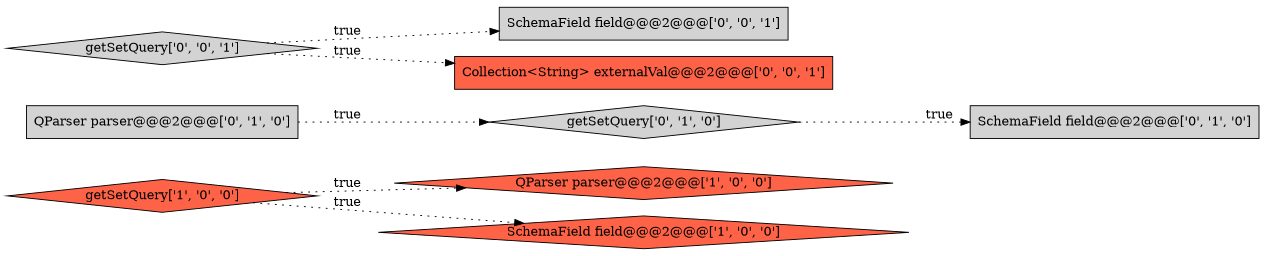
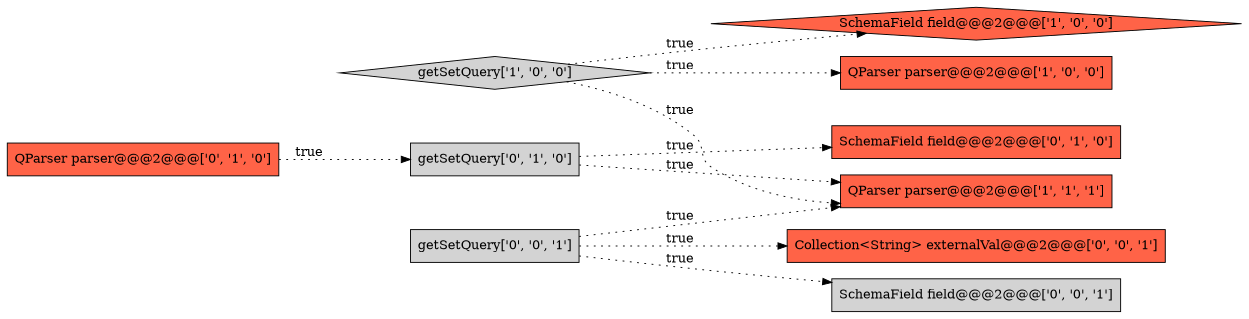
  digraph {
    rankdir=LR
    node [fillcolor=tomato shape=box style=filled]
    edge [style=dotted]
-   n1 [label="QParser parser@@@2@@@['1', '0', '0']" shape=diamond]
-   n2 [fillcolor=lightgray label="getSetQuery['0', '1', '0']" shape=diamond]
-   n3 [fillcolor=lightgray label="SchemaField field@@@2@@@['0', '1', '0']"]
-   n5 [fillcolor=lightgray label="QParser parser@@@2@@@['0', '1', '0']"]
-   n6 [label="getSetQuery['1', '0', '0']" shape=diamond]
+   n1 [label="QParser parser@@@2@@@['1', '0', '0']"]
+   n2 [fillcolor=lightgray label="getSetQuery['0', '1', '0']"]
+   n3 [label="SchemaField field@@@2@@@['0', '1', '0']"]
+   n4 [label="QParser parser@@@2@@@['1', '1', '1']"]
+   n5 [label="QParser parser@@@2@@@['0', '1', '0']"]
+   n6 [fillcolor=lightgray label="getSetQuery['1', '0', '0']" shape=diamond]
    n7 [label="SchemaField field@@@2@@@['1', '0', '0']" shape=diamond]
-   n8 [fillcolor=lightgray label="getSetQuery['0', '0', '1']" shape=diamond]
+   n8 [fillcolor=lightgray label="getSetQuery['0', '0', '1']"]
    n9 [fillcolor=lightgray label="SchemaField field@@@2@@@['0', '0', '1']"]
    n10 [label="Collection<String> externalVal@@@2@@@['0', '0', '1']"]
    n2 -> n3 [label=true]
+   n2 -> n4 [label=true]
    n5 -> n2 [label=true]
    n6 -> n1 [label=true]
+   n6 -> n4 [label=true]
    n6 -> n7 [label=true]
+   n8 -> n4 [label=true]
    n8 -> n9 [label=true]
    n8 -> n10 [label=true]
  }
